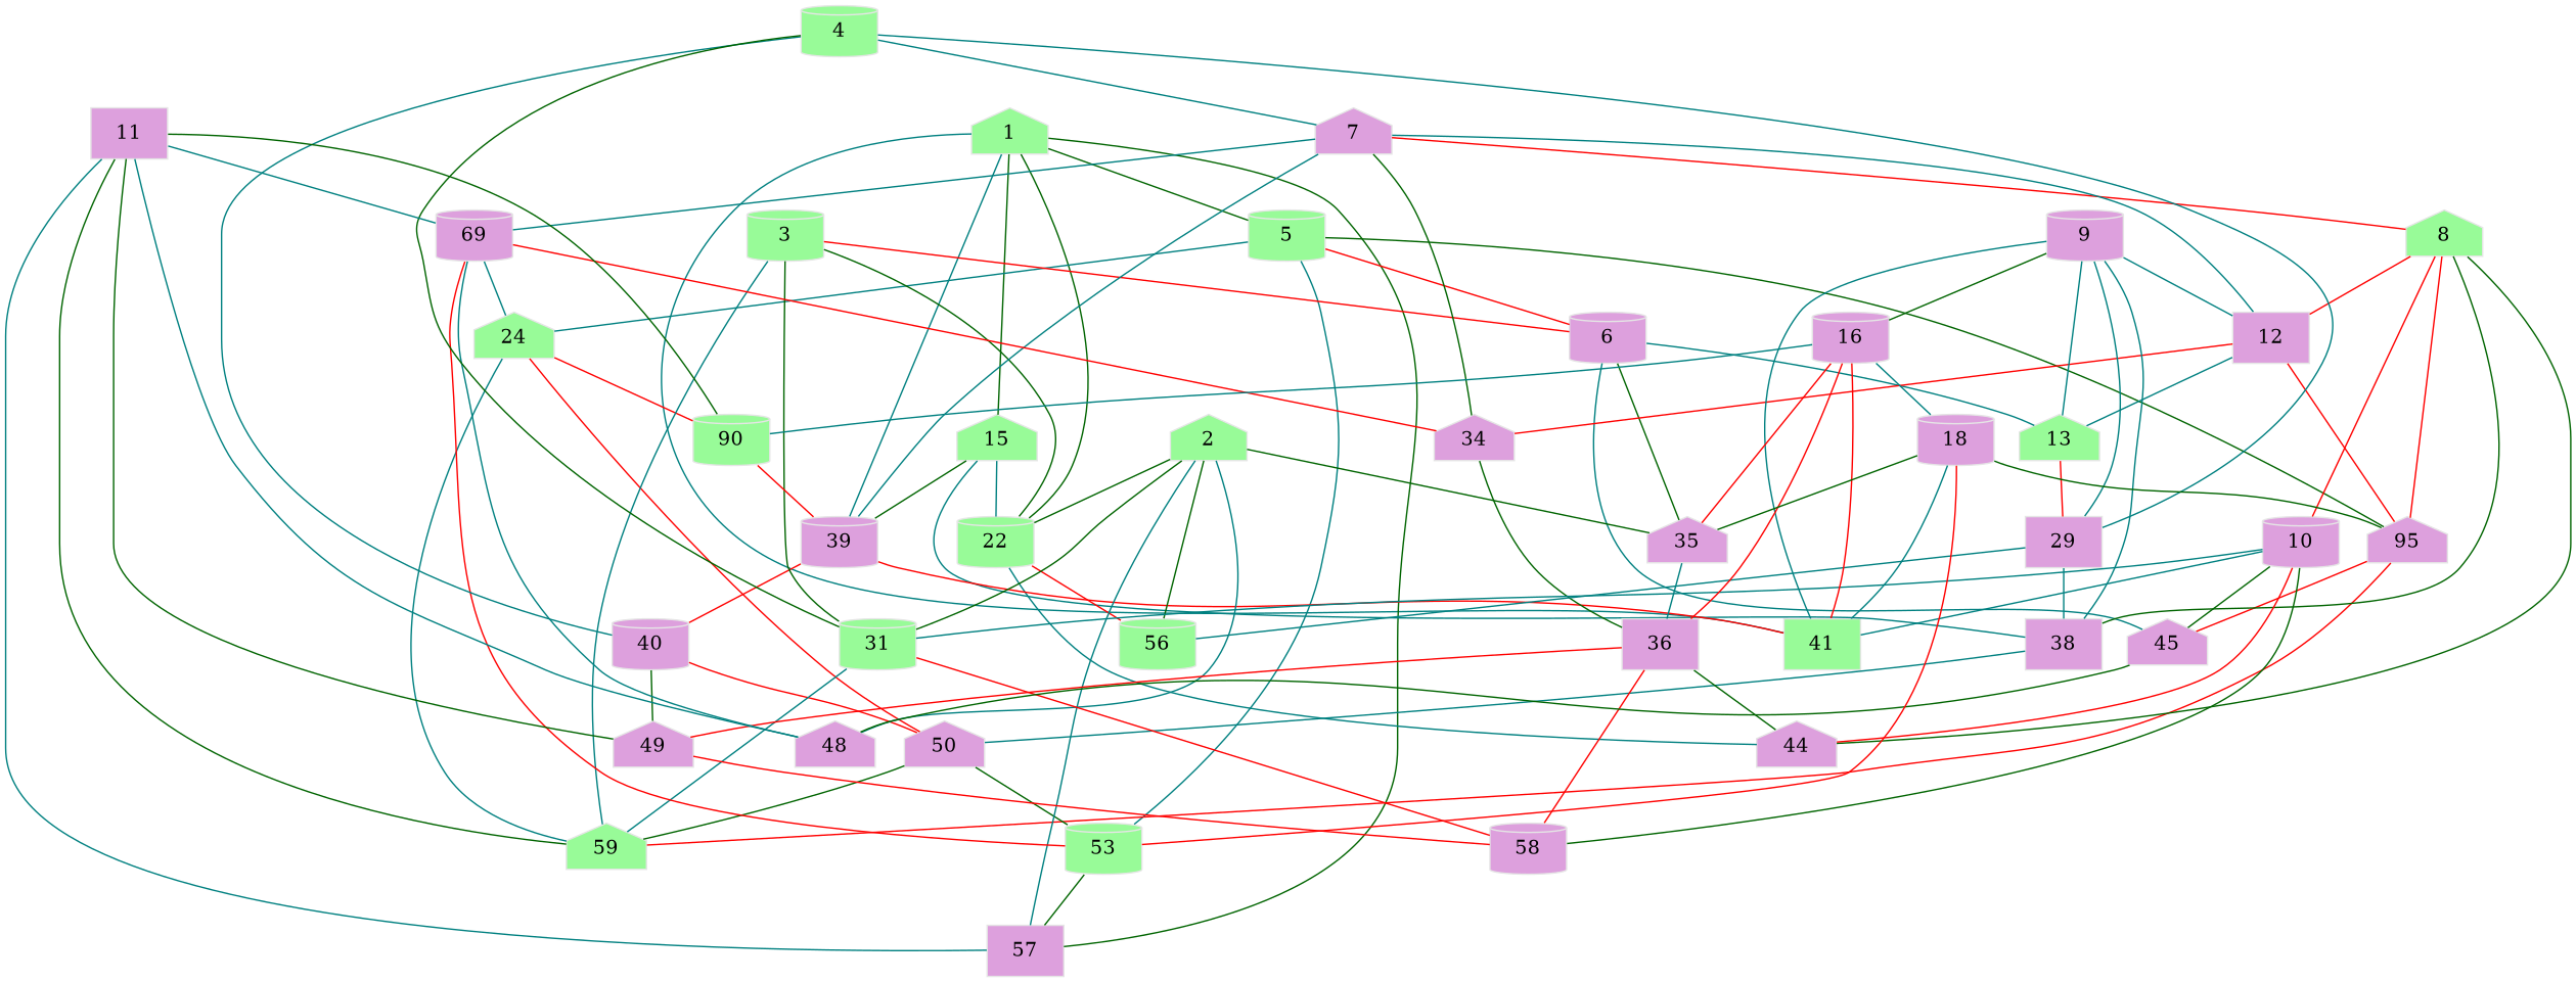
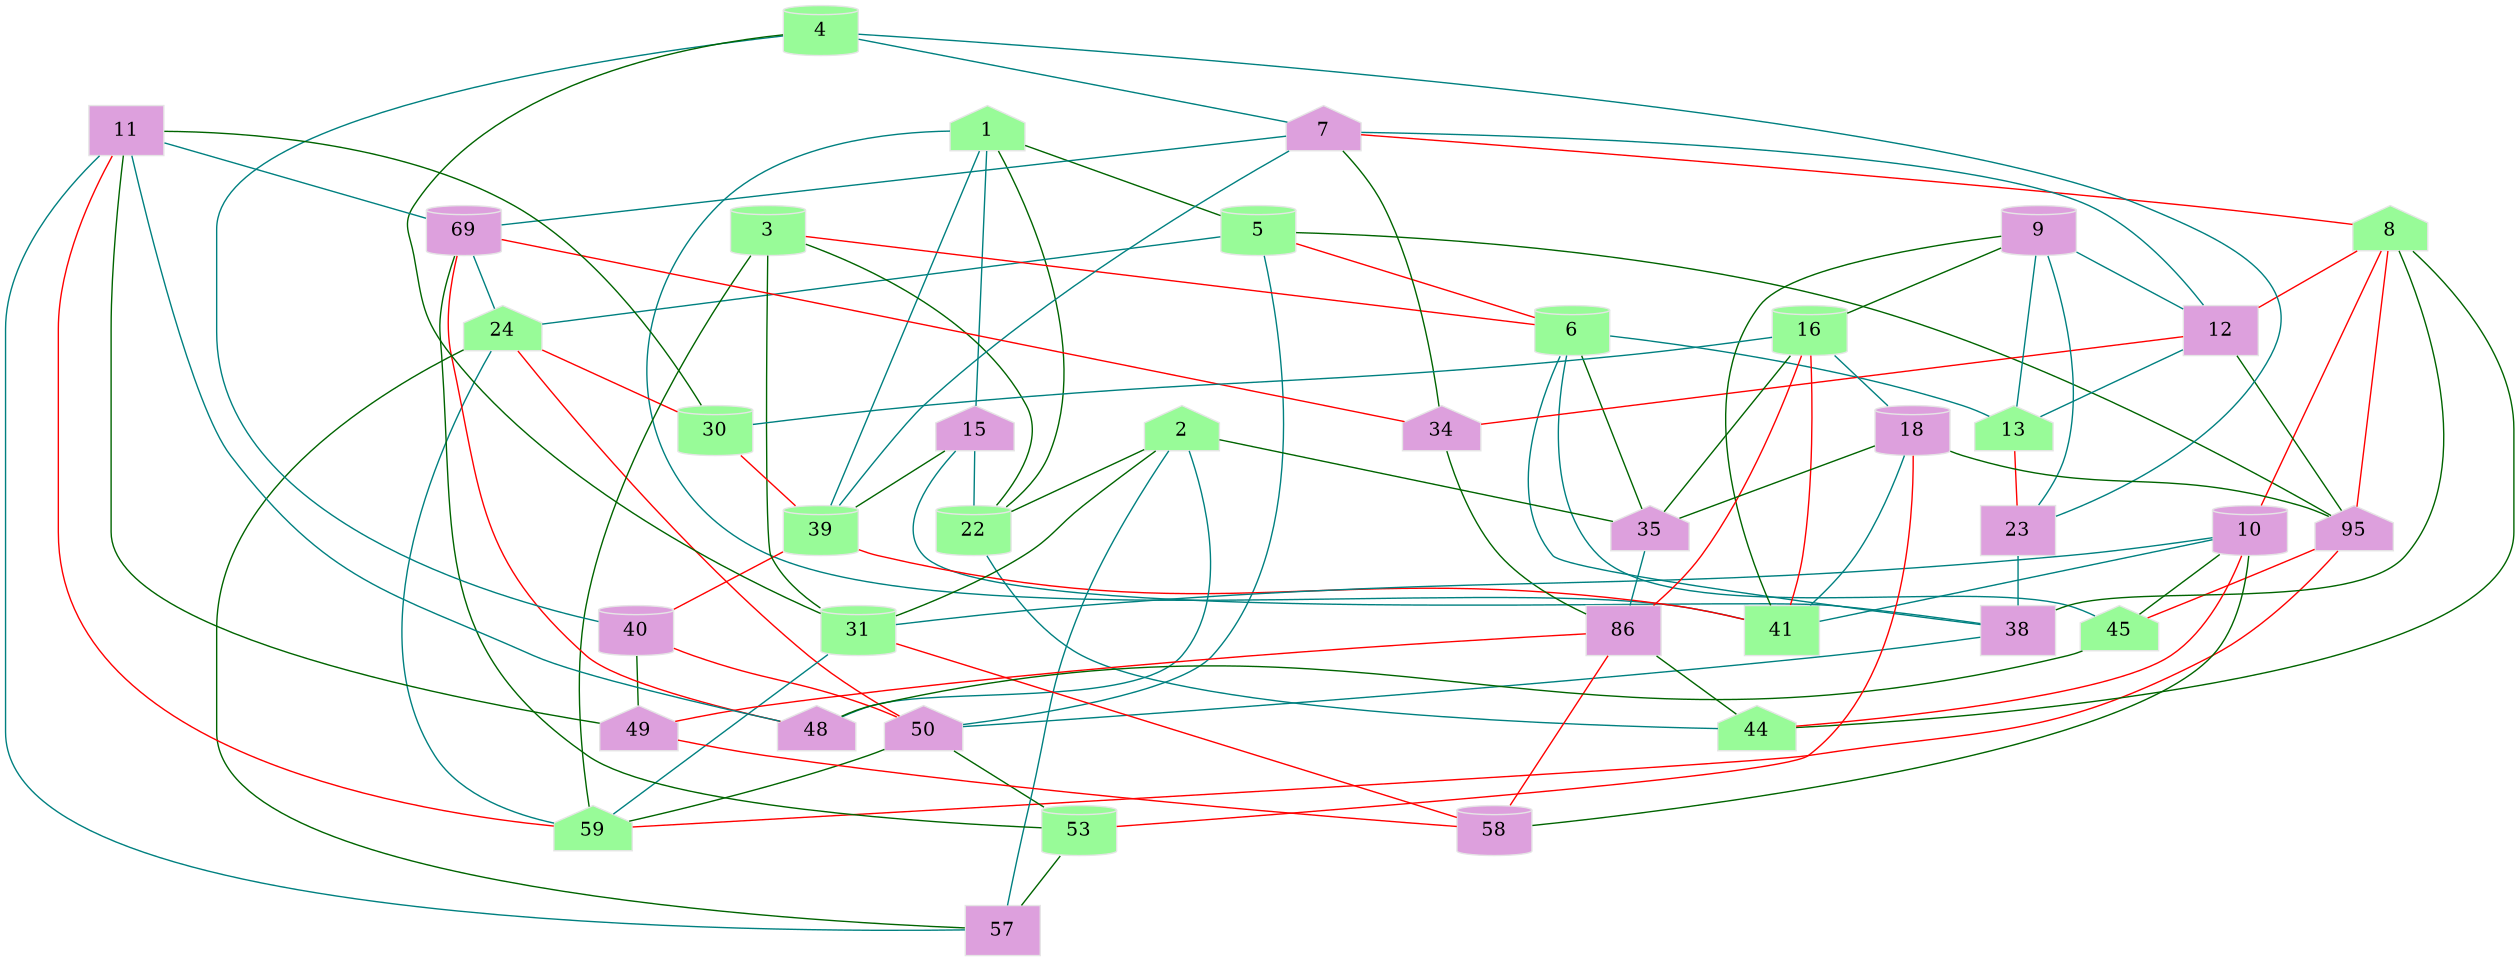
  graph {
    node [color=gray90 fillcolor=plum shape=cylinder style=filled]
    edge [color=teal]
    1 [fillcolor=palegreen shape=house super="+21"]
    5 [fillcolor=palegreen super="+27"]
-   15 [fillcolor=palegreen shape=house]
+   15 [shape=house]
    22 [fillcolor=palegreen super="+26"]
-   39 [super="+46"]
+   39 [fillcolor=palegreen super="+46"]
    41 [fillcolor=palegreen shape=box super="+42"]
    57 [shape=box]
-   6 [super="+64"]
+   6 [fillcolor=palegreen super="+64"]
    24 [fillcolor=palegreen shape=house super="+55"]
    n10 [label=95 shape=house super="+61"]
    50 [shape=house super="+63"]
    38 [shape=box super="+43"]
-   56 [fillcolor=palegreen]
-   44 [shape=house]
+   44 [fillcolor=palegreen shape=house]
    40
    2 [fillcolor=palegreen shape=house super="+29"]
    31 [fillcolor=palegreen super="+51"]
    35 [shape=house super="+52"]
    48 [shape=house]
    59 [fillcolor=palegreen shape=house super="+65"]
    58
-   36 [shape=box super="+62"]
+   36 [shape=box super="+62" label=86]
    13 [fillcolor=palegreen shape=house]
-   45 [shape=house]
+   45 [fillcolor=palegreen shape=house]
    3 [fillcolor=palegreen]
    7 [shape=house super="+47"]
    8 [fillcolor=palegreen shape=house super="+14"]
    12 [shape=box super="+17"]
    n29 [label=69 super="+20"]
    34 [shape=house]
    4 [fillcolor=palegreen]
-   23 [shape=box super="+54" label=29]
+   23 [shape=box super="+54"]
    49 [shape=house]
-   30 [fillcolor=palegreen label=90]
+   30 [fillcolor=palegreen]
    53 [fillcolor=palegreen]
    10 [super="+33"]
    9 [super="+60"]
-   16 [super="+32"]
+   16 [fillcolor=palegreen super="+32"]
    18 [super="+37"]
    11 [shape=box super="+28"]
    1 -- 5 [color=darkgreen]
-   1 -- 15 [color=darkgreen]
+   1 -- 15
    1 -- 22 [color=darkgreen]
    1 -- 39
    1 -- 41
-   1 -- 57 [color=darkgreen]
+   24 -- 57 [color=darkgreen]
    5 -- 6 [color=red]
    5 -- 24 [weight=2]
    5 -- n10 [color=darkgreen]
-   5 -- 53
+   5 -- 50
    15 -- 22
    15 -- 39 [color=darkgreen]
    15 -- 38
-   22 -- 56 [color=red]
    22 -- 44
    39 -- 41 [color=red]
    39 -- 40 [color=red]
    6 -- 35 [color=darkgreen weight=2]
    6 -- 13
    6 -- 45
    24 -- 50 [color=red]
    24 -- 59
    24 -- 30 [color=red]
    n10 -- 59 [color=red]
    n10 -- 45 [color=red]
    50 -- 59 [color=darkgreen]
    50 -- 53 [color=darkgreen]
    38 -- 50
    40 -- 50 [color=red]
    40 -- 49 [color=darkgreen]
    2 -- 22 [color=darkgreen]
    2 -- 57
-   2 -- 56 [color=darkgreen]
    2 -- 31 [color=darkgreen]
    2 -- 35 [color=darkgreen]
    2 -- 48
    31 -- 59
    31 -- 58 [color=red]
    35 -- 36
    36 -- 44 [color=darkgreen]
    36 -- 58 [color=red]
    36 -- 49 [color=red]
    13 -- 23 [color=red]
    45 -- 48 [color=darkgreen]
    3 -- 22 [color=darkgreen]
    3 -- 6 [color=red]
    3 -- 31 [color=darkgreen]
-   3 -- 59
+   3 -- 59 [color=darkgreen]
    7 -- 39
    7 -- 8 [color=red]
    7 -- 12
    7 -- n29
    7 -- 34 [color=darkgreen]
    8 -- n10 [color=red]
    8 -- 38 [color=darkgreen]
    8 -- 44 [color=darkgreen]
    8 -- 12 [color=red]
    8 -- 10 [color=red]
-   12 -- n10 [color=red]
+   12 -- n10 [color=darkgreen]
    12 -- 13
    12 -- 34 [color=red]
    n29 -- 24
-   n29 -- 48
+   n29 -- 48 [color=red]
    n29 -- 34 [color=red]
-   n29 -- 53 [color=red]
+   n29 -- 53 [color=darkgreen]
    34 -- 36 [color=darkgreen]
    4 -- 40
    4 -- 31 [color=darkgreen]
    4 -- 7
    4 -- 23
    23 -- 38 [weight=2]
-   23 -- 56
    49 -- 58 [color=red]
    30 -- 39 [color=red]
    53 -- 57 [color=darkgreen]
    10 -- 41
    10 -- 44 [color=red]
    10 -- 31
    10 -- 58 [color=darkgreen]
    10 -- 45 [color=darkgreen]
-   9 -- 41
-   9 -- 38
+   9 -- 41 [color=darkgreen]
+   6 -- 38
    9 -- 13
    9 -- 12
    9 -- 23
    9 -- 16 [color=darkgreen]
    16 -- 41 [color=red]
-   16 -- 35 [color=red]
+   16 -- 35 [color=darkgreen]
    16 -- 36 [color=red]
    16 -- 30
    16 -- 18
    18 -- 41
    18 -- n10 [color=darkgreen]
    18 -- 35 [color=darkgreen]
    18 -- 53 [color=red]
    11 -- 57
    11 -- 48
-   11 -- 59 [color=darkgreen]
+   11 -- 59 [color=red]
    11 -- n29
    11 -- 49 [color=darkgreen]
    11 -- 30 [color=darkgreen]
  }
